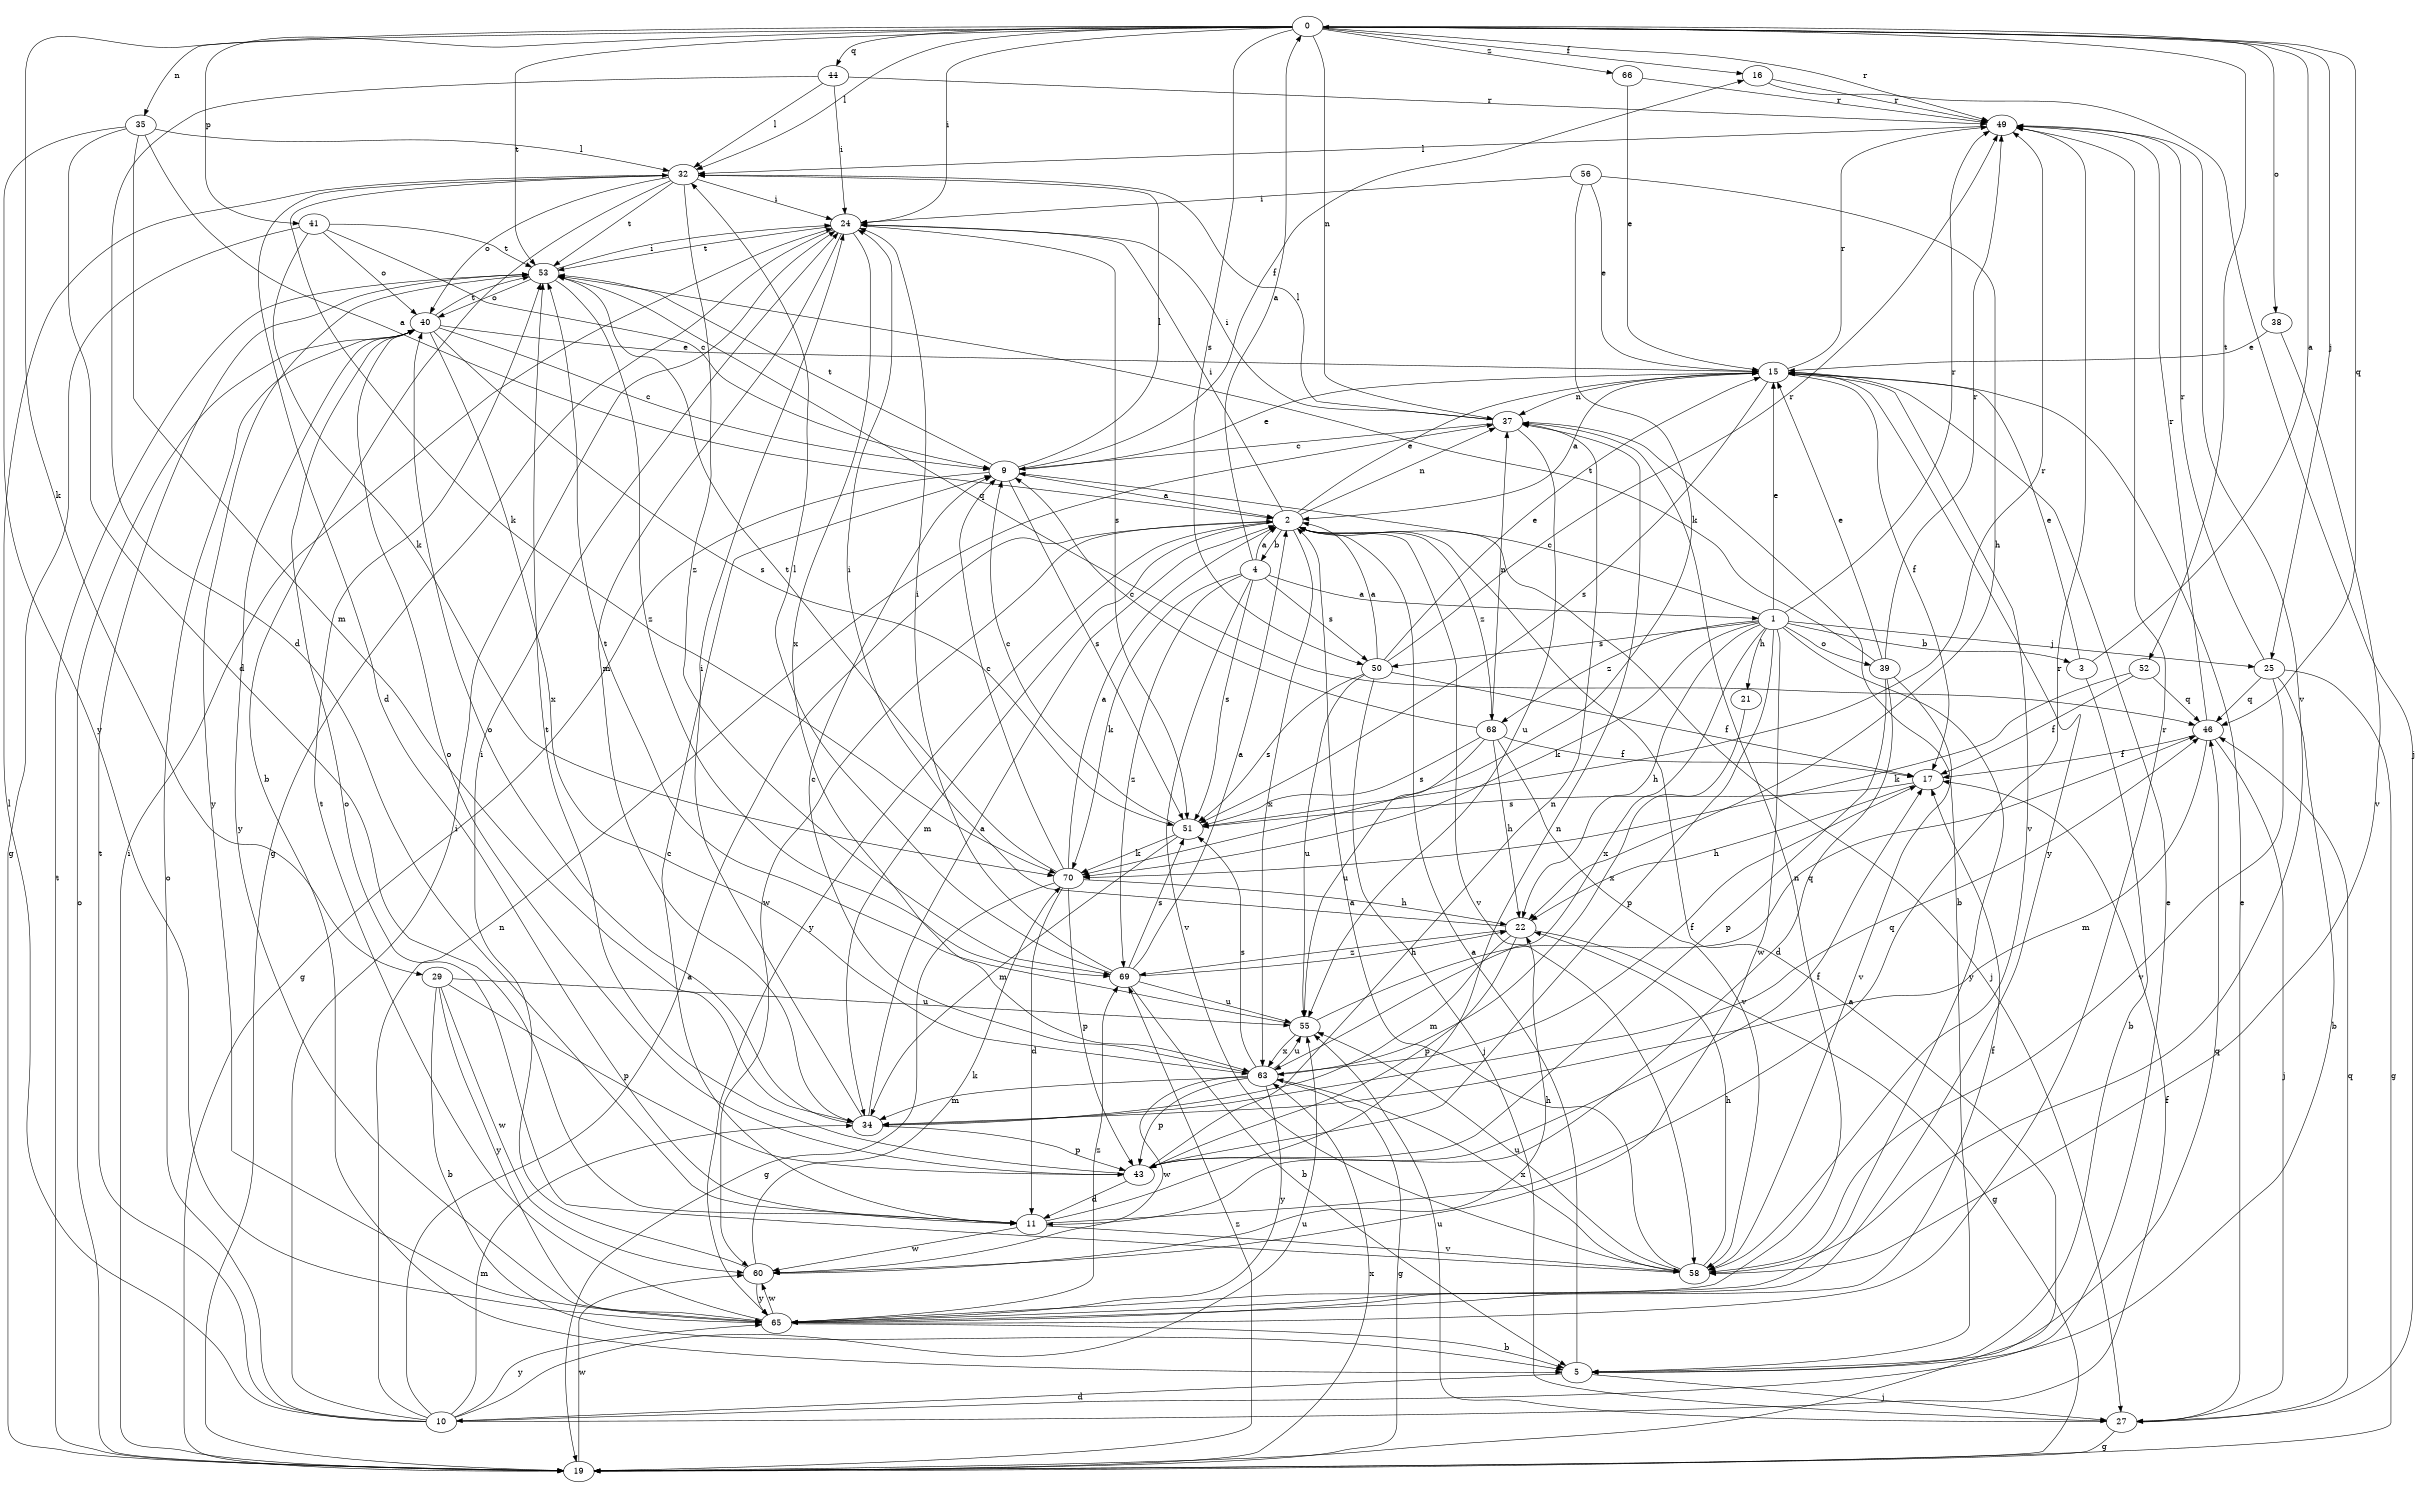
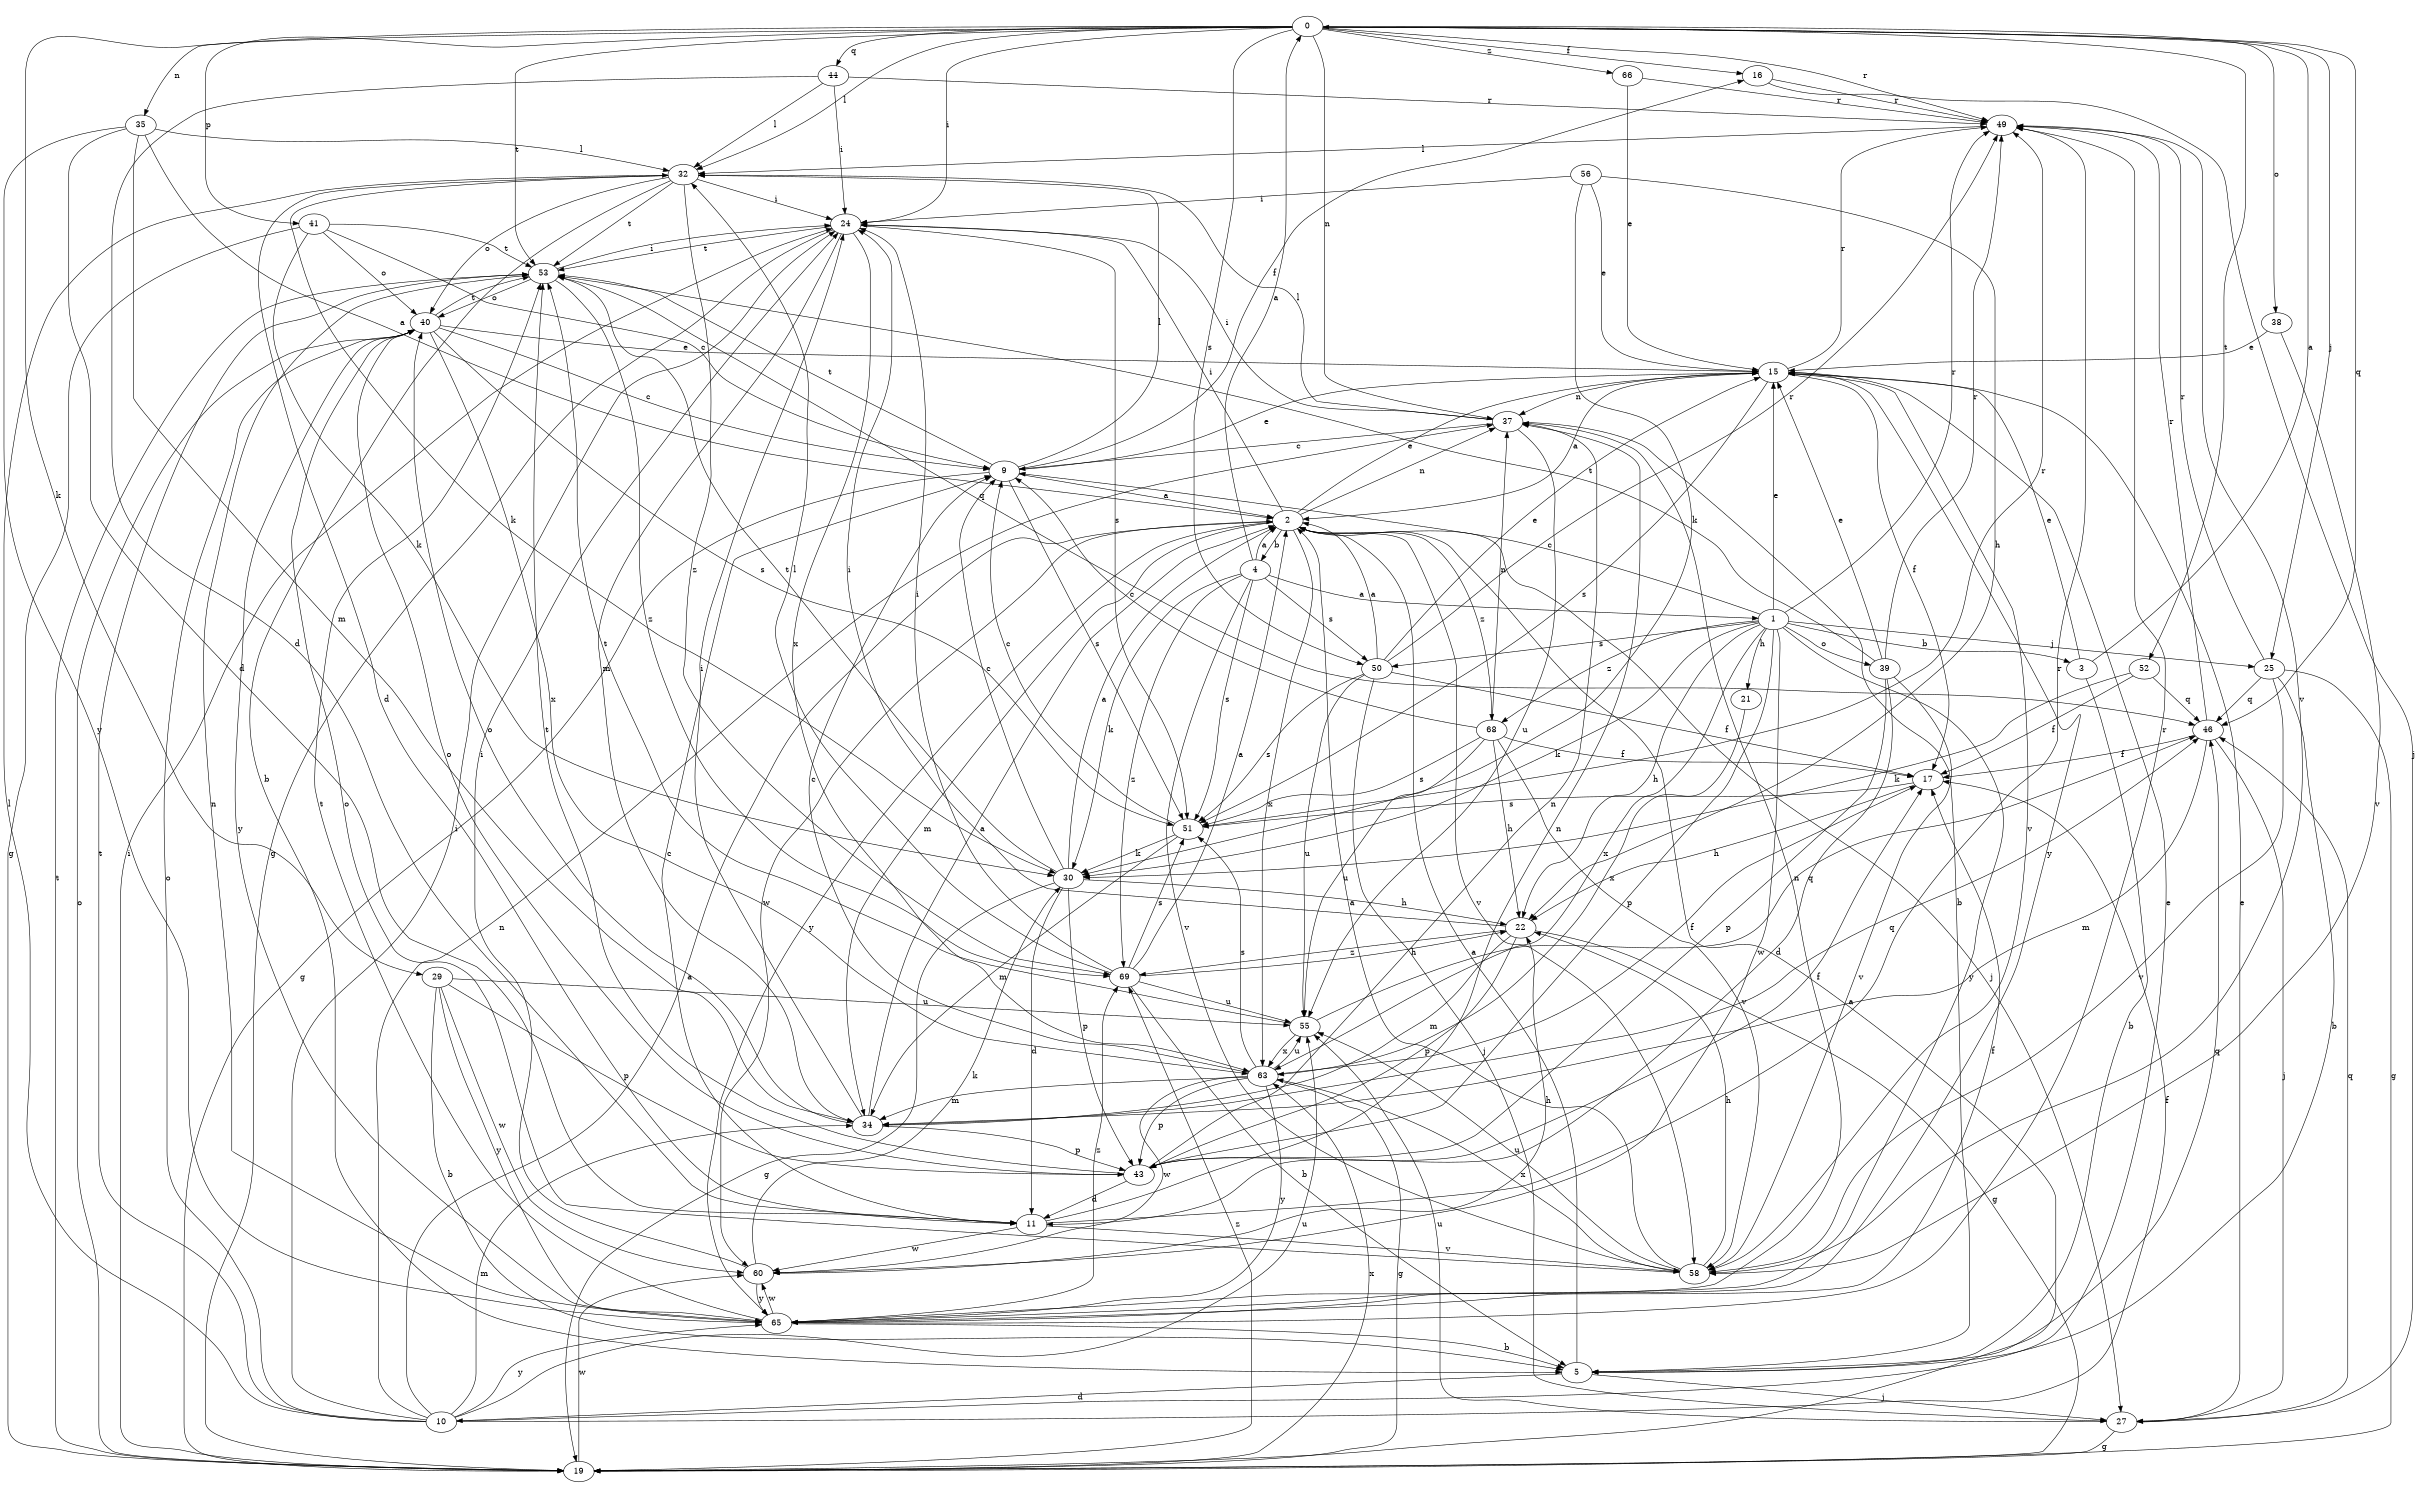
  strict digraph {
    0
    16
    24
    25
    29
    32
    35
    37
    38
    41
    44
    46
    49
    50
    52
    53
    66
    27
    63
    34
    51
    19
    58
    5
    43
    60
    65
    55
-   30 [label=70]
+   30
    69
    40
    11
    2
    9
    15
    17
    56
    22
    1
    3
    21
    39
    68
    4
    10
    0 -> 16 [label=f]
    0 -> 24 [label=i]
    0 -> 25 [label=j]
    0 -> 29 [label=k]
    0 -> 32 [label=l]
    0 -> 35 [label=n]
    0 -> 37 [label=n]
    0 -> 38 [label=o]
    0 -> 41 [label=p]
    0 -> 44 [label=q]
    0 -> 46 [label=q]
    0 -> 49 [label=r]
    0 -> 50 [label=s]
    0 -> 52 [label=t]
    0 -> 53 [label=t]
    0 -> 66 [label=z]
    16 -> 49 [label=r]
    16 -> 27 [label=j]
    24 -> 53 [label=t]
    24 -> 63 [label=x]
    24 -> 34 [label=m]
    24 -> 51 [label=s]
    24 -> 19 [label=g]
    25 -> 46 [label=q]
    25 -> 49 [label=r]
    25 -> 19 [label=g]
    25 -> 58 [label=v]
    25 -> 5 [label=b]
    29 -> 5 [label=b]
    29 -> 43 [label=p]
    29 -> 60 [label=w]
    29 -> 65 [label=y]
    29 -> 55 [label=u]
    32 -> 24 [label=i]
    32 -> 53 [label=t]
    32 -> 5 [label=b]
    32 -> 30 [label=k]
    32 -> 69 [label=z]
    32 -> 40 [label=o]
    32 -> 11 [label=d]
    35 -> 32 [label=l]
    35 -> 34 [label=m]
    35 -> 65 [label=y]
    35 -> 11 [label=d]
    35 -> 2 [label=a]
    37 -> 24 [label=i]
    37 -> 32 [label=l]
    37 -> 5 [label=b]
    37 -> 55 [label=u]
    37 -> 9 [label=c]
    38 -> 58 [label=v]
    38 -> 15 [label=e]
    41 -> 53 [label=t]
    41 -> 19 [label=g]
    41 -> 30 [label=k]
    41 -> 40 [label=o]
    41 -> 9 [label=c]
    44 -> 24 [label=i]
    44 -> 32 [label=l]
    44 -> 49 [label=r]
    44 -> 11 [label=d]
    46 -> 49 [label=r]
    46 -> 27 [label=j]
    46 -> 34 [label=m]
    46 -> 17 [label=f]
    49 -> 32 [label=l]
    49 -> 58 [label=v]
    50 -> 49 [label=r]
    50 -> 27 [label=j]
    50 -> 51 [label=s]
    50 -> 55 [label=u]
    50 -> 2 [label=a]
    50 -> 15 [label=e]
    50 -> 17 [label=f]
    52 -> 46 [label=q]
    52 -> 30 [label=k]
    52 -> 17 [label=f]
    53 -> 24 [label=i]
    53 -> 46 [label=q]
-   53 -> 65 [label=y]
+   53 -> 65 [label=n]
    53 -> 69 [label=z]
    53 -> 40 [label=o]
    66 -> 49 [label=r]
    66 -> 15 [label=e]
    27 -> 46 [label=q]
    27 -> 19 [label=g]
    27 -> 55 [label=u]
    27 -> 15 [label=e]
    63 -> 34 [label=m]
    63 -> 51 [label=s]
    63 -> 19 [label=g]
    63 -> 43 [label=p]
    63 -> 60 [label=w]
    63 -> 65 [label=y]
    63 -> 55 [label=u]
    63 -> 9 [label=c]
    63 -> 17 [label=f]
    34 -> 24 [label=i]
    34 -> 46 [label=q]
    34 -> 43 [label=p]
    34 -> 40 [label=o]
    34 -> 2 [label=a]
    51 -> 49 [label=r]
    51 -> 34 [label=m]
    51 -> 30 [label=k]
    51 -> 9 [label=c]
    19 -> 24 [label=i]
    19 -> 53 [label=t]
    19 -> 63 [label=x]
    19 -> 60 [label=w]
    19 -> 69 [label=z]
    19 -> 40 [label=o]
    19 -> 2 [label=a]
    58 -> 63 [label=x]
    58 -> 55 [label=u]
    58 -> 40 [label=o]
    58 -> 2 [label=a]
    58 -> 22 [label=h]
    5 -> 46 [label=q]
    5 -> 27 [label=j]
    5 -> 2 [label=a]
    5 -> 10 [label=d]
    43 -> 37 [label=n]
    43 -> 53 [label=t]
    43 -> 40 [label=o]
    43 -> 11 [label=d]
    43 -> 17 [label=f]
    60 -> 24 [label=i]
    60 -> 65 [label=y]
    60 -> 30 [label=k]
    60 -> 22 [label=h]
    65 -> 37 [label=n]
    65 -> 49 [label=r]
    65 -> 53 [label=t]
    65 -> 5 [label=b]
    65 -> 60 [label=w]
    65 -> 69 [label=z]
    65 -> 17 [label=f]
    55 -> 46 [label=q]
    55 -> 53 [label=t]
    55 -> 63 [label=x]
    30 -> 53 [label=t]
    30 -> 19 [label=g]
    30 -> 43 [label=p]
    30 -> 11 [label=d]
    30 -> 2 [label=a]
    30 -> 9 [label=c]
    30 -> 22 [label=h]
    69 -> 24 [label=i]
    69 -> 32 [label=l]
    69 -> 51 [label=s]
    69 -> 5 [label=b]
    69 -> 55 [label=u]
    69 -> 2 [label=a]
    69 -> 22 [label=h]
    40 -> 53 [label=t]
    40 -> 63 [label=x]
    40 -> 51 [label=s]
    40 -> 65 [label=y]
    40 -> 9 [label=c]
    40 -> 15 [label=e]
    11 -> 37 [label=n]
    11 -> 49 [label=r]
    11 -> 58 [label=v]
    11 -> 60 [label=w]
    11 -> 9 [label=c]
    2 -> 24 [label=i]
    2 -> 37 [label=n]
    2 -> 27 [label=j]
    2 -> 63 [label=x]
    2 -> 34 [label=m]
    2 -> 58 [label=v]
    2 -> 60 [label=w]
    2 -> 65 [label=y]
    2 -> 15 [label=e]
    2 -> 68 [label=z]
    2 -> 4 [label=b]
    9 -> 16 [label=f]
    9 -> 32 [label=l]
    9 -> 53 [label=t]
    9 -> 51 [label=s]
    9 -> 19 [label=g]
    9 -> 2 [label=a]
    9 -> 15 [label=e]
    15 -> 37 [label=n]
    15 -> 49 [label=r]
    15 -> 51 [label=s]
    15 -> 58 [label=v]
    15 -> 65 [label=y]
    15 -> 2 [label=a]
    15 -> 17 [label=f]
    17 -> 51 [label=s]
    17 -> 22 [label=h]
    56 -> 24 [label=i]
    56 -> 30 [label=k]
    56 -> 15 [label=e]
    56 -> 22 [label=h]
    22 -> 24 [label=i]
    22 -> 34 [label=m]
    22 -> 19 [label=g]
    22 -> 43 [label=p]
    22 -> 69 [label=z]
    1 -> 25 [label=j]
    1 -> 49 [label=r]
    1 -> 50 [label=s]
    1 -> 63 [label=x]
    1 -> 43 [label=p]
    1 -> 60 [label=w]
    1 -> 65 [label=y]
    1 -> 30 [label=k]
    1 -> 9 [label=c]
    1 -> 15 [label=e]
    1 -> 22 [label=h]
    1 -> 3 [label=b]
    1 -> 21 [label=h]
    1 -> 39 [label=o]
    1 -> 68 [label=z]
    3 -> 0 [label=a]
    3 -> 5 [label=b]
    3 -> 15 [label=e]
    21 -> 63 [label=x]
    39 -> 49 [label=r]
    39 -> 53 [label=t]
    39 -> 58 [label=v]
    39 -> 43 [label=p]
    39 -> 11 [label=d]
    39 -> 15 [label=e]
    68 -> 37 [label=n]
    68 -> 51 [label=s]
    68 -> 58 [label=v]
    68 -> 55 [label=u]
    68 -> 9 [label=c]
    68 -> 17 [label=f]
    68 -> 22 [label=h]
    4 -> 0 [label=a]
    4 -> 50 [label=s]
    4 -> 51 [label=s]
    4 -> 58 [label=v]
    4 -> 30 [label=k]
    4 -> 69 [label=z]
    4 -> 2 [label=a]
    4 -> 1 [label=a]
    10 -> 24 [label=i]
    10 -> 32 [label=l]
    10 -> 37 [label=n]
    10 -> 53 [label=t]
    10 -> 34 [label=m]
    10 -> 65 [label=y]
    10 -> 55 [label=u]
    10 -> 40 [label=o]
    10 -> 2 [label=a]
    10 -> 15 [label=e]
    10 -> 17 [label=f]
  }
